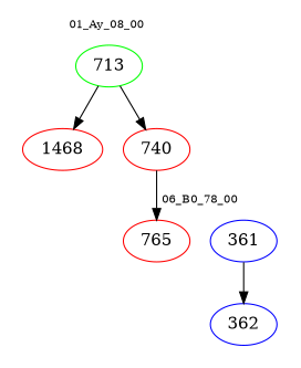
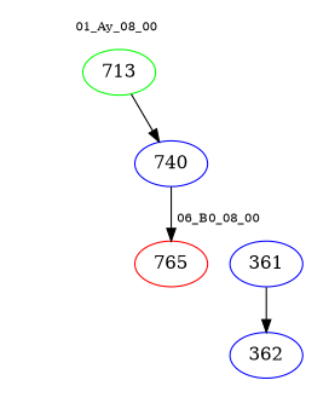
  digraph {
    node [color=blue]
    edge [color=black]
    n1 [color=green label=713]
-   n2 [color=red label=1468]
-   n3 [color=red label=740]
+   n3 [label=740]
    n4 [label=361]
    n5 [label=362]
    n6 [color=red label=765]
    subgraph cluster_1 {
      color=white
      fontsize=10
      label="01_Ay_08_00"
      n1
-     n2
      n3
    }
    subgraph cluster_2 {
      color=white
      fontsize=10
-     label="06_B0_78_00"
+     label="06_B0_08_00"
      n4
      n5
      n6
    }
-   n1 -> n2
    n1 -> n3
    n3 -> n6
    n4 -> n5
  }
